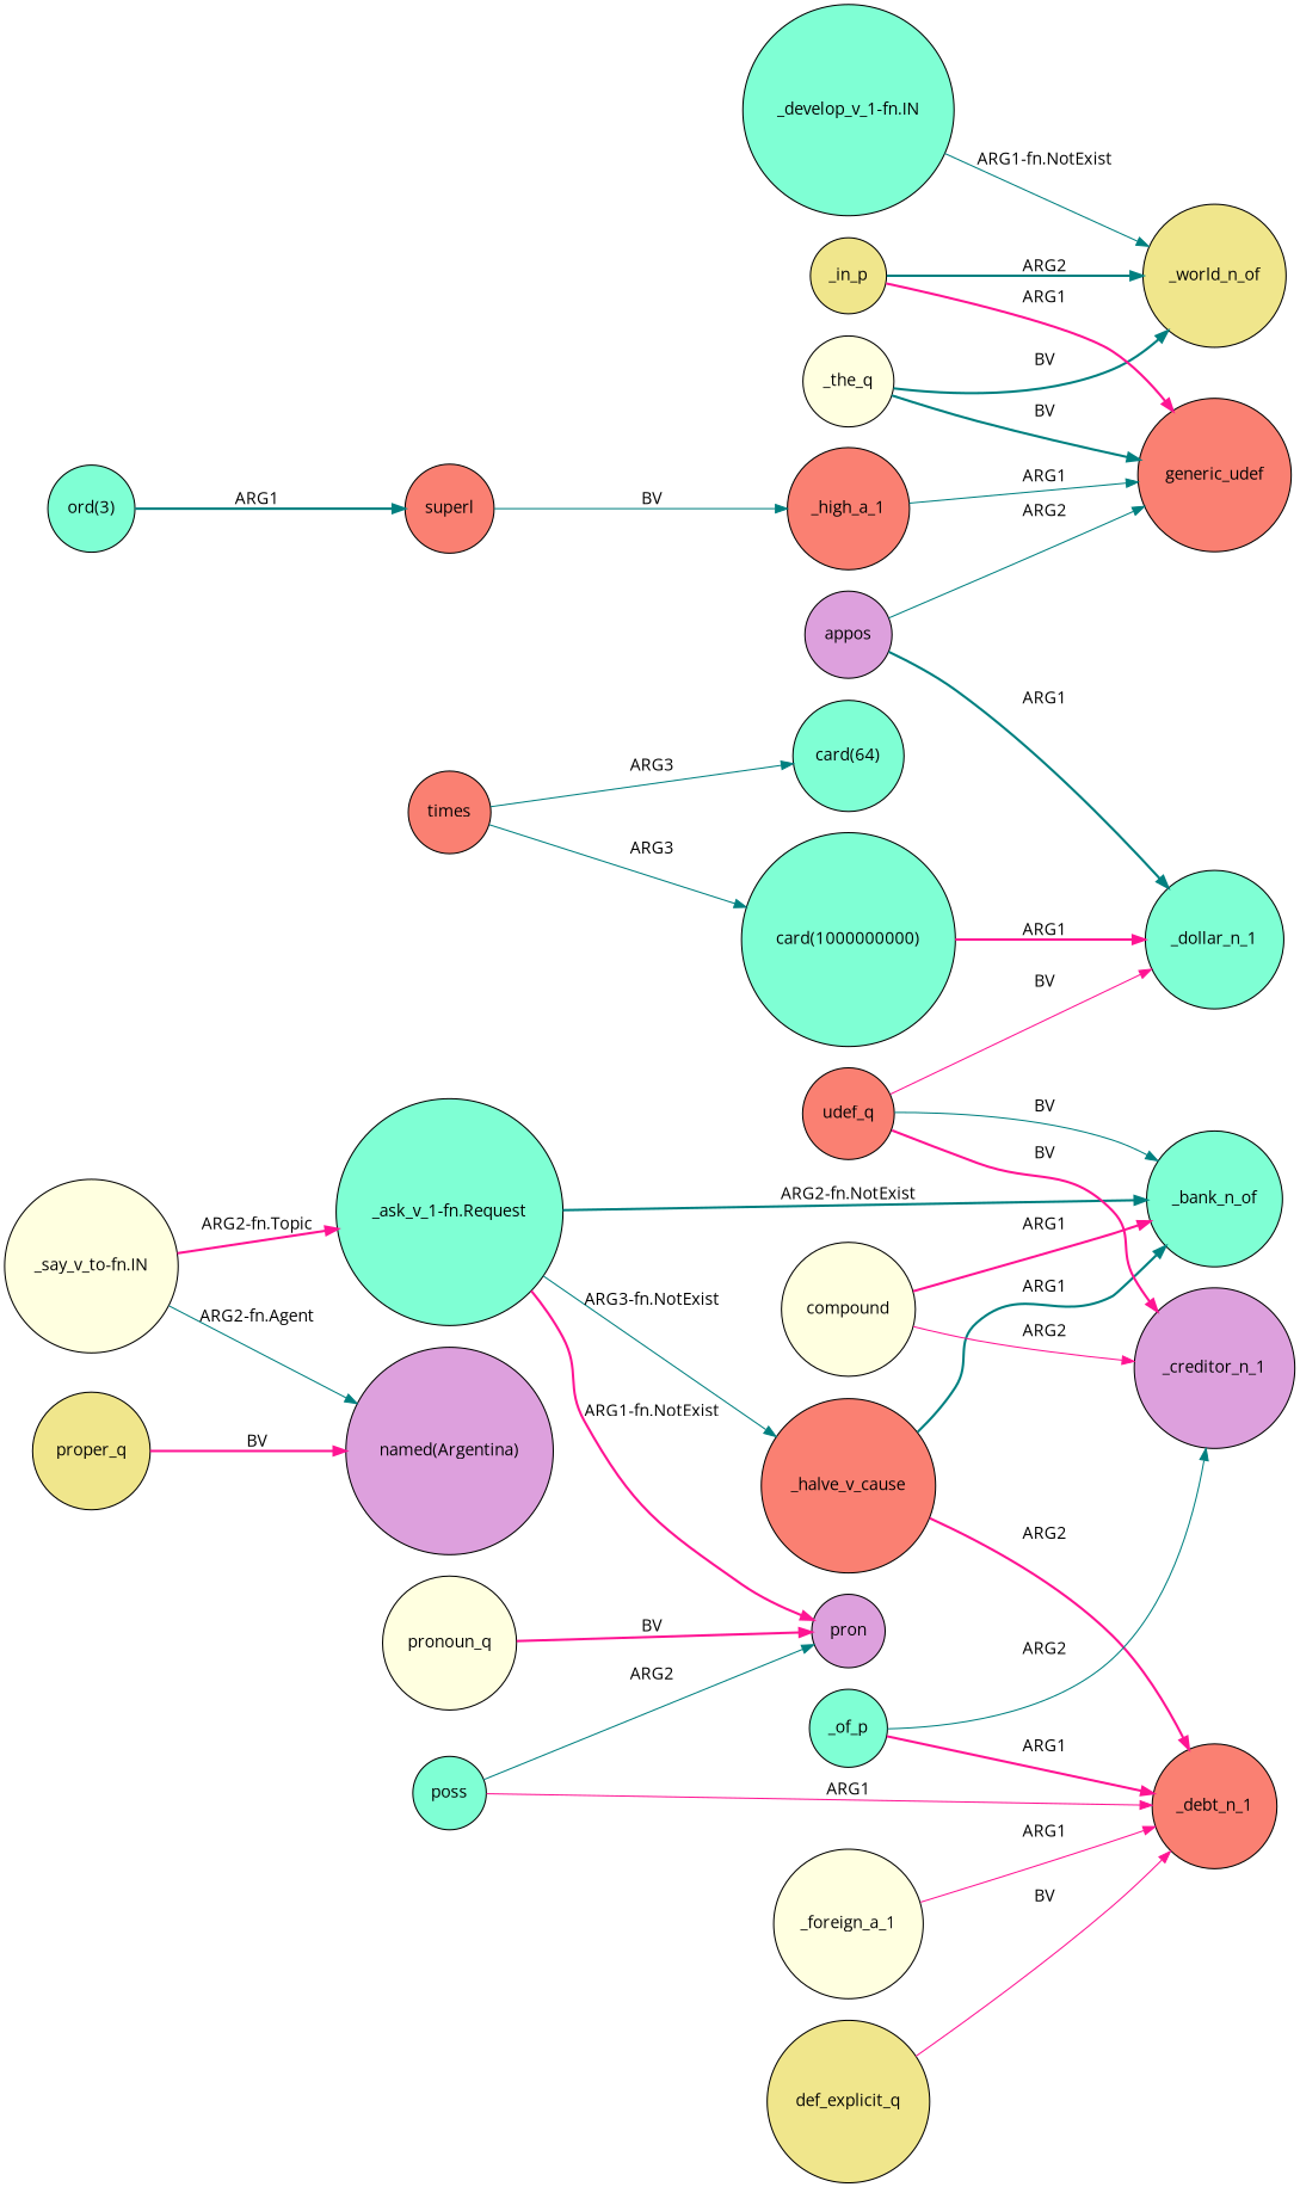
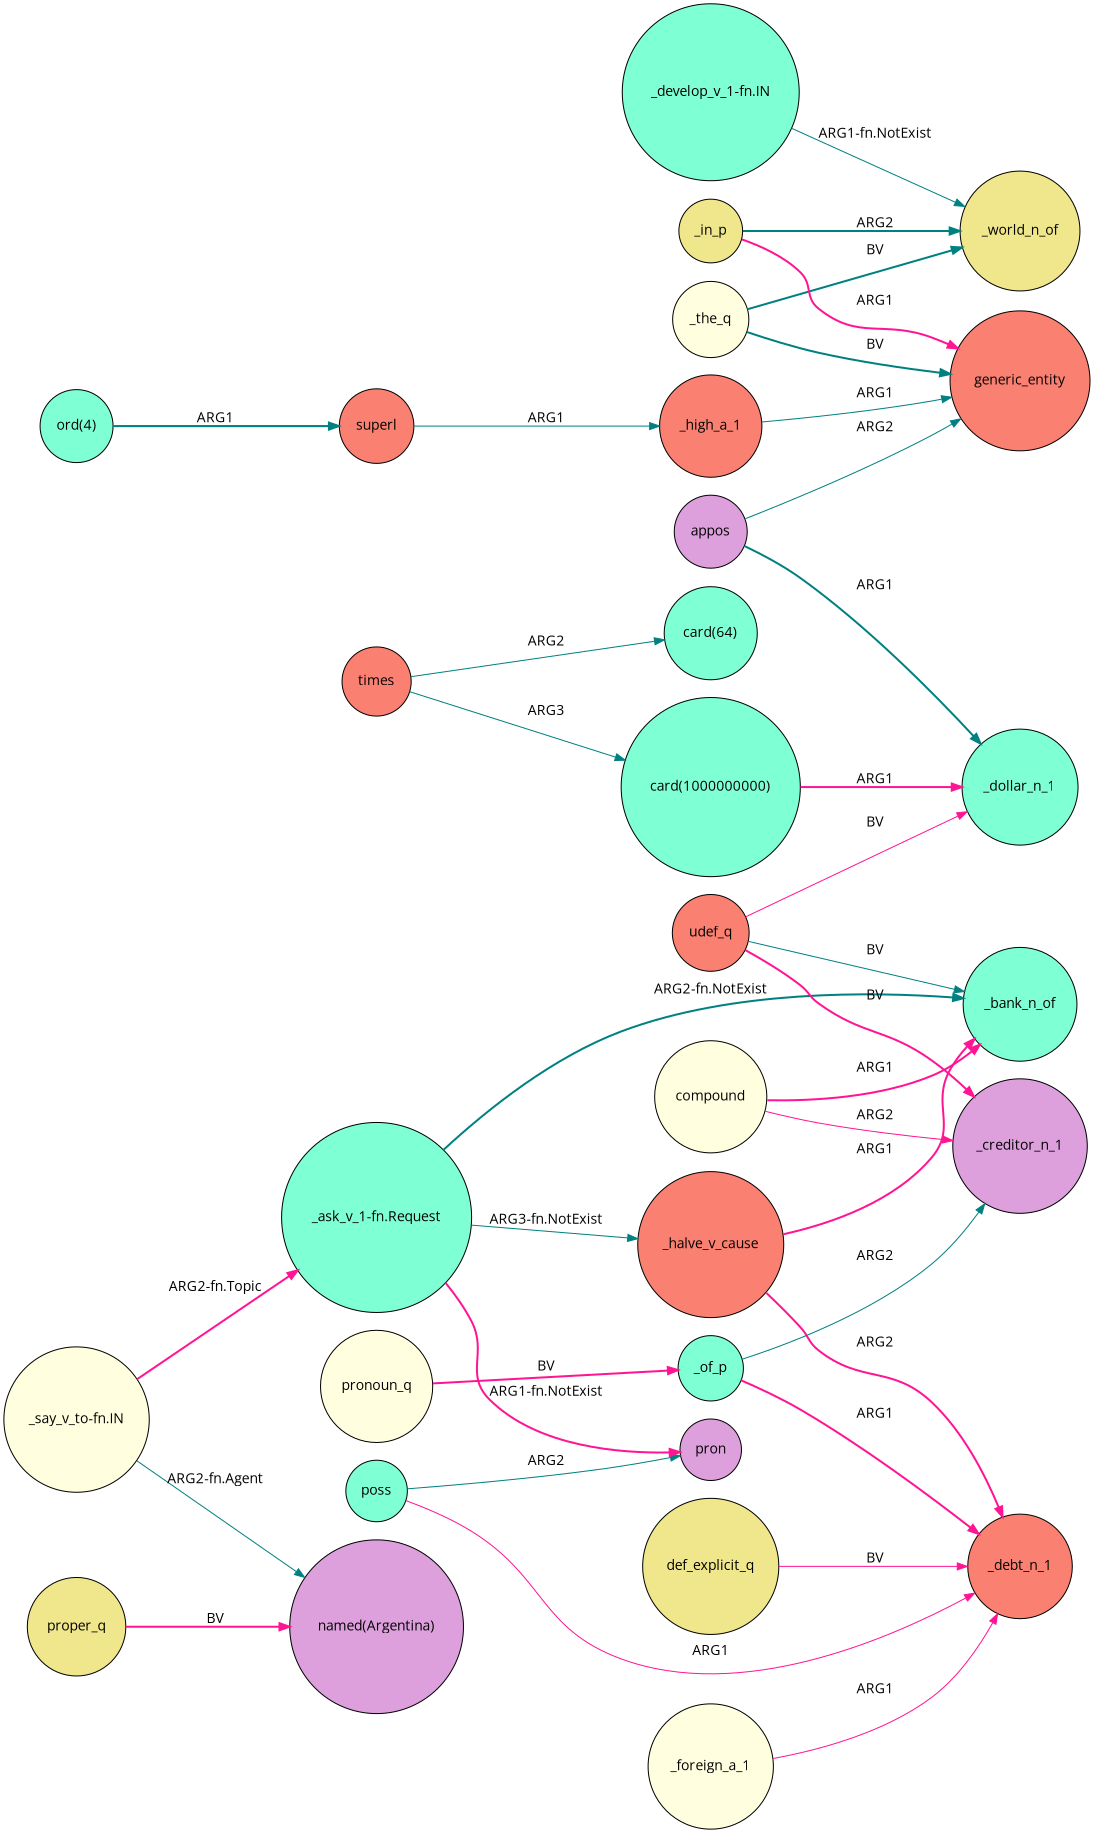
  digraph {
    fontname="Open Sans"
    rankdir=LR
    node [fillcolor=aquamarine fontname="Open Sans" shape=circle style=filled]
    edge [color=teal fontname="Open Sans" style=bold]
    _the_q [fillcolor=lightyellow]
-   generic_entity [fillcolor=salmon label=generic_udef]
+   generic_entity [fillcolor=salmon]
    _world_n_of [fillcolor=khaki]
    proper_q [fillcolor=khaki]
    "named(Argentina)" [fillcolor=plum]
    _in_p [fillcolor=khaki]
    pron [fillcolor=plum]
    poss
    _debt_n_1 [fillcolor=salmon]
    superl [fillcolor=salmon]
    _high_a_1 [fillcolor=salmon]
    _halve_v_cause [fillcolor=salmon]
    _bank_n_of
    compound [fillcolor=lightyellow]
    _creditor_n_1 [fillcolor=plum]
    "_say_v_to-fn.IN" [fillcolor=lightyellow]
    "_ask_v_1-fn.Request"
    appos [fillcolor=plum]
    _dollar_n_1
-   "ord(3)"
+   "ord(3)" [label="ord(4)"]
    times [fillcolor=salmon]
    "card(1000000000)"
    "card(64)"
    def_explicit_q [fillcolor=khaki]
    pronoun_q [fillcolor=lightyellow]
    _of_p
    _foreign_a_1 [fillcolor=lightyellow]
    "_develop_v_1-fn.IN"
    udef_q [fillcolor=salmon]
    _the_q -> generic_entity [label=BV]
    _the_q -> _world_n_of [label=BV]
    proper_q -> "named(Argentina)" [color=deeppink label=BV]
    _in_p -> generic_entity [color=deeppink label=ARG1]
    _in_p -> _world_n_of [label=ARG2]
    poss -> pron [label=ARG2 style=solid]
    poss -> _debt_n_1 [color=deeppink label=ARG1 style=solid]
-   superl -> _high_a_1 [label=BV style=solid]
+   superl -> _high_a_1 [label=ARG1 style=solid]
    _high_a_1 -> generic_entity [label=ARG1 style=solid]
    _halve_v_cause -> _debt_n_1 [color=deeppink label=ARG2]
-   _halve_v_cause -> _bank_n_of [label=ARG1]
+   _halve_v_cause -> _bank_n_of [color=deeppink label=ARG1]
    compound -> _bank_n_of [color=deeppink label=ARG1]
    compound -> _creditor_n_1 [color=deeppink label=ARG2 style=solid]
    "_say_v_to-fn.IN" -> "named(Argentina)" [label="ARG2-fn.Agent" style=solid]
    "_say_v_to-fn.IN" -> "_ask_v_1-fn.Request" [color=deeppink label="ARG2-fn.Topic"]
    "_ask_v_1-fn.Request" -> pron [color=deeppink label="ARG1-fn.NotExist"]
    "_ask_v_1-fn.Request" -> _halve_v_cause [label="ARG3-fn.NotExist" style=solid]
    "_ask_v_1-fn.Request" -> _bank_n_of [label="ARG2-fn.NotExist"]
    appos -> generic_entity [label=ARG2 style=solid]
    appos -> _dollar_n_1 [label=ARG1]
    "ord(3)" -> superl [label=ARG1]
    times -> "card(1000000000)" [label=ARG3 style=solid]
-   times -> "card(64)" [label=ARG3 style=solid]
+   times -> "card(64)" [label=ARG2 style=solid]
    "card(1000000000)" -> _dollar_n_1 [color=deeppink label=ARG1]
    def_explicit_q -> _debt_n_1 [color=deeppink label=BV style=solid]
-   pronoun_q -> pron [color=deeppink label=BV]
+   pronoun_q -> _of_p [color=deeppink label=BV]
    _of_p -> _debt_n_1 [color=deeppink label=ARG1]
    _of_p -> _creditor_n_1 [label=ARG2 style=solid]
    _foreign_a_1 -> _debt_n_1 [color=deeppink label=ARG1 style=solid]
    "_develop_v_1-fn.IN" -> _world_n_of [label="ARG1-fn.NotExist" style=solid]
    udef_q -> _bank_n_of [label=BV style=solid]
    udef_q -> _creditor_n_1 [color=deeppink label=BV]
    udef_q -> _dollar_n_1 [color=deeppink label=BV style=solid]
  }
